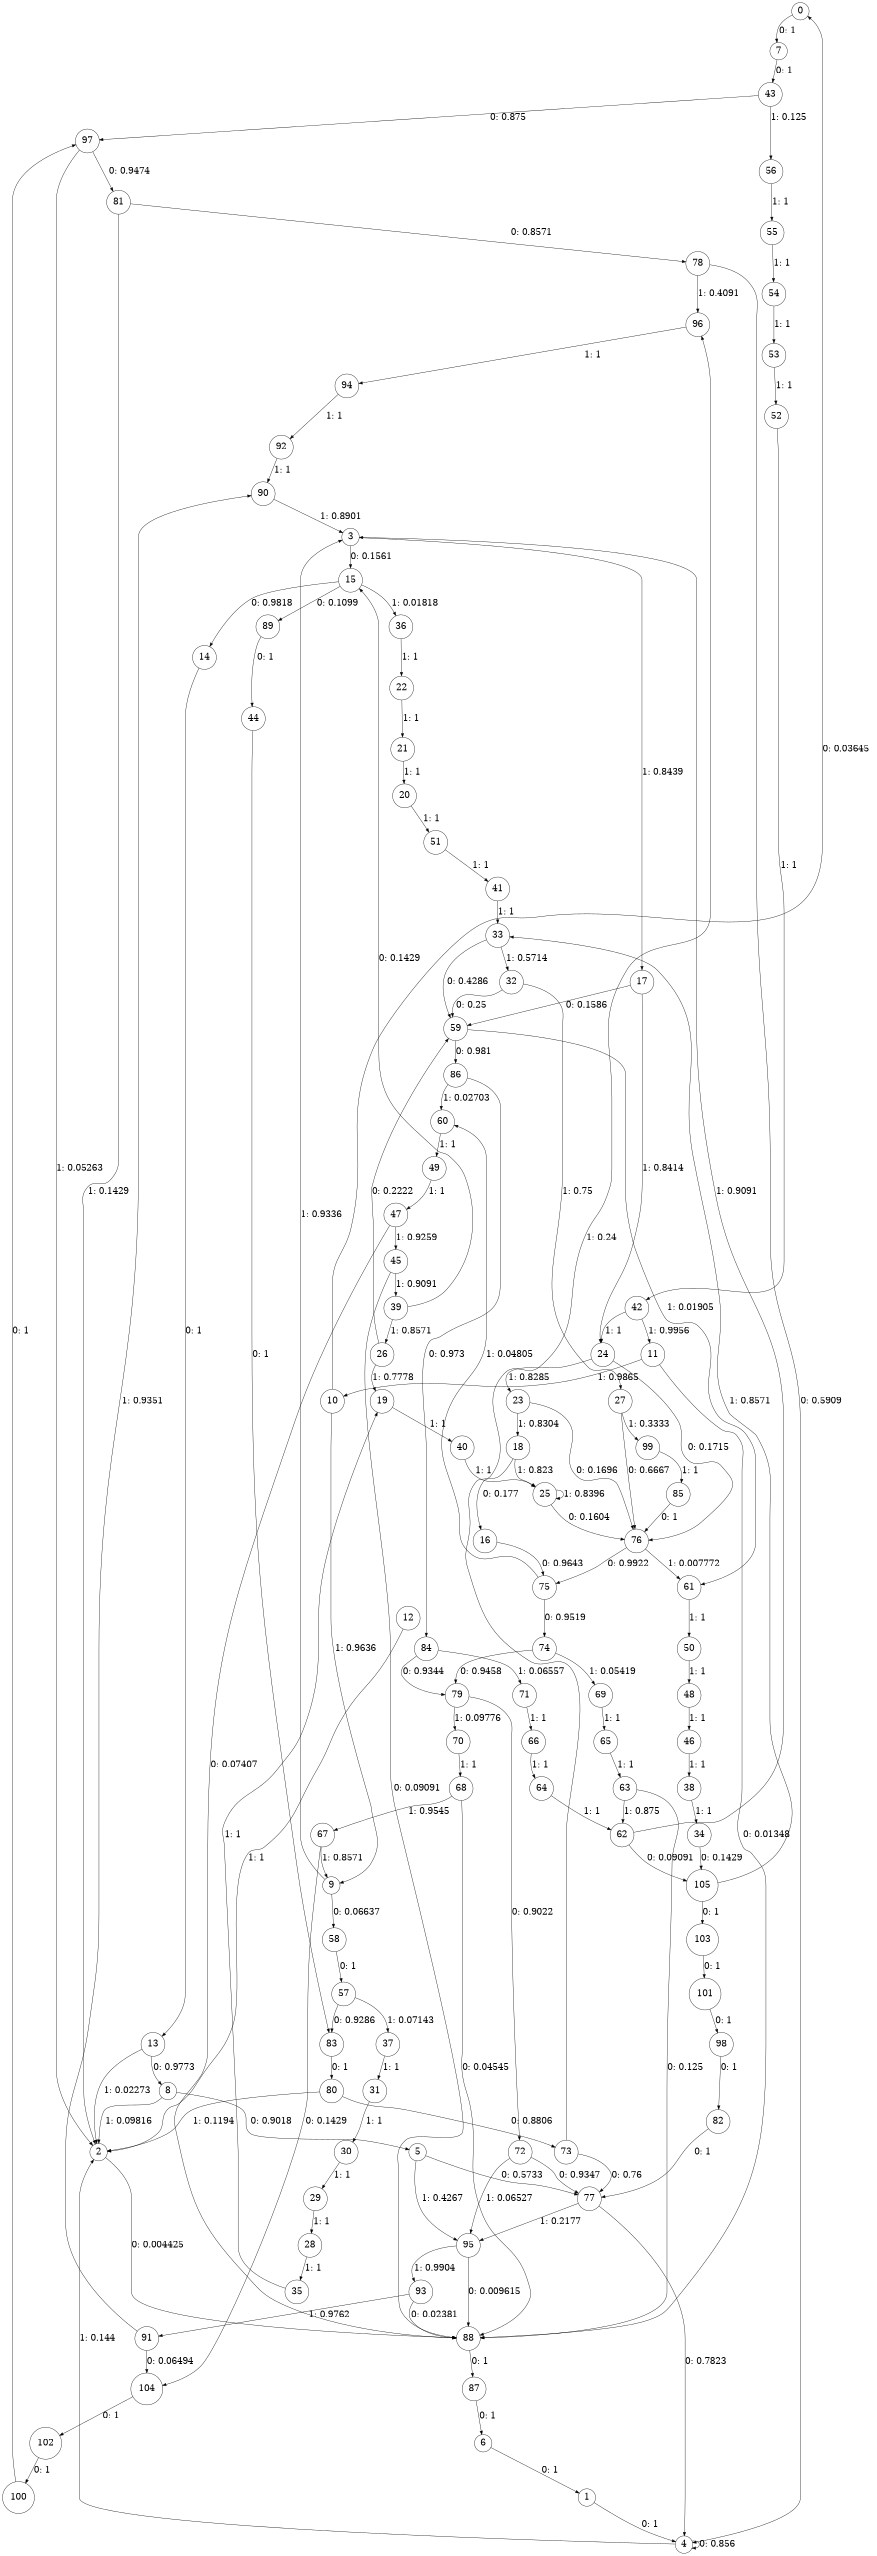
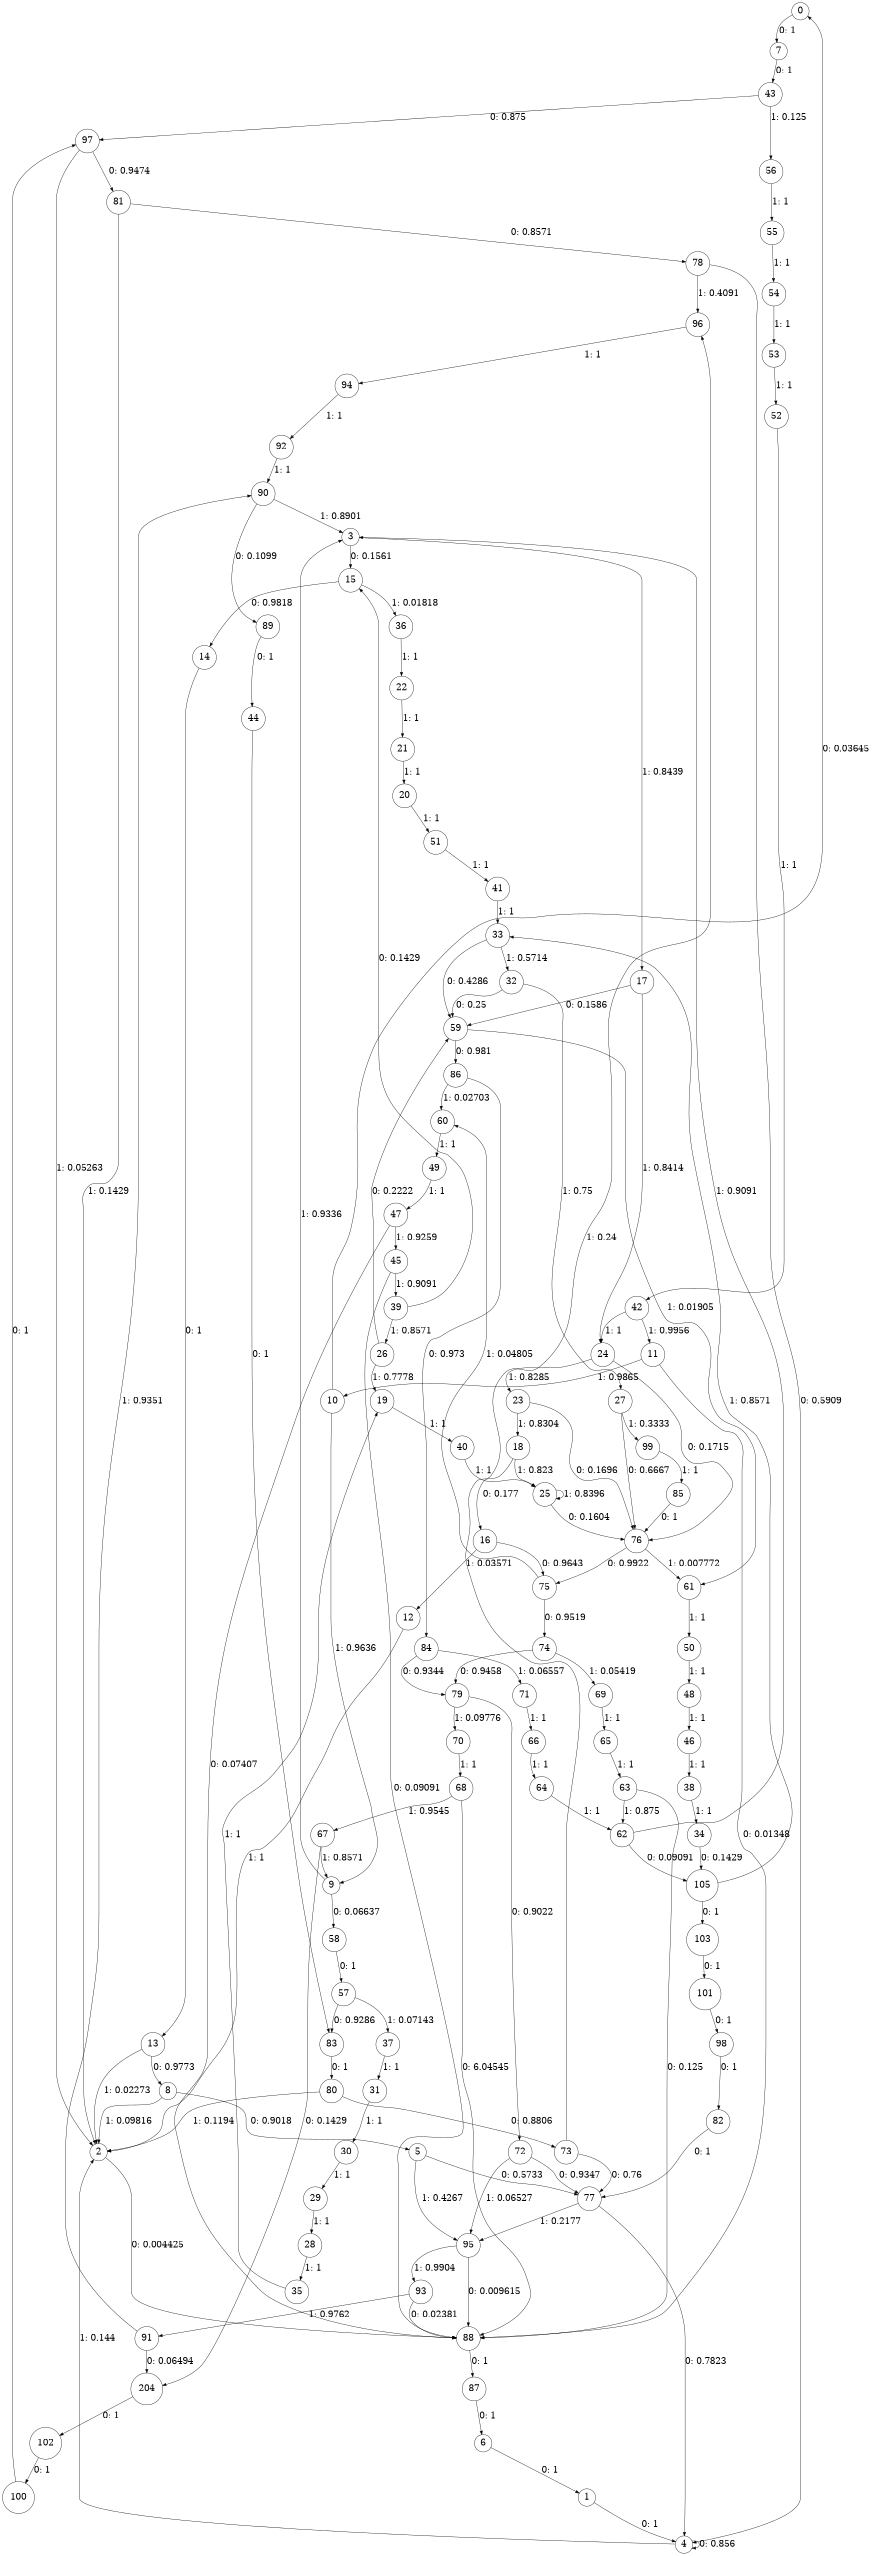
  digraph {
    node [fontsize=24 shape=circle]
    edge [fontsize=24]
    0
    7
    43
    97
    56
    1
    4
    2
    88
    87
    11
    10
    6
    9
    3
    15
    17
    14
    36
    59
    24
    13
    22
    86
    61
    23
    76
    5
    77
    95
    93
    91
    81
    55
    8
    58
    57
    37
    83
    12
    21
    16
    75
    60
    74
    49
    69
    79
    84
    50
    18
    25
    19
    40
    20
    51
    41
    33
    26
    27
    99
    85
    28
    35
    29
    30
    31
    32
    34
    105
    103
    101
    38
    39
    42
    78
    54
    44
    80
    73
    45
    46
    47
    48
    52
    53
    71
    62
    63
    64
    65
    66
    67
-   104
+   104 [label=204]
    102
    100
    68
    70
    72
    96
    94
    92
    82
    89
    90
    98
    0 -> 7 [label="0: 1        "]
    7 -> 43 [label="0: 1        "]
    43 -> 97 [label="0: 0.875    "]
    43 -> 56 [label="1: 0.125    "]
    97 -> 2 [label="1: 0.05263  "]
    97 -> 81 [label="0: 0.9474   "]
    56 -> 55 [label="1: 1        "]
    1 -> 4 [label="0: 1        "]
    4 -> 4 [label="0: 0.856    "]
    4 -> 2 [label="1: 0.144    "]
    2 -> 88 [label="0: 0.004425  "]
    88 -> 87 [label="0: 1        "]
    87 -> 6 [label="0: 1        "]
    11 -> 88 [label="0: 0.01348  "]
    11 -> 10 [label="1: 0.9865   "]
    10 -> 0 [label="0: 0.03645  "]
    10 -> 9 [label="1: 0.9636   "]
    6 -> 1 [label="0: 1        "]
    9 -> 3 [label="1: 0.9336   "]
    9 -> 58 [label="0: 0.06637  "]
    3 -> 15 [label="0: 0.1561   "]
    3 -> 17 [label="1: 0.8439   "]
    15 -> 14 [label="0: 0.9818   "]
    15 -> 36 [label="1: 0.01818  "]
    17 -> 59 [label="0: 0.1586   "]
    17 -> 24 [label="1: 0.8414   "]
    14 -> 13 [label="0: 1        "]
    36 -> 22 [label="1: 1        "]
    59 -> 86 [label="0: 0.981    "]
    59 -> 61 [label="1: 0.01905  "]
    24 -> 23 [label="1: 0.8285   "]
    24 -> 76 [label="0: 0.1715   "]
    13 -> 2 [label="1: 0.02273  "]
    13 -> 8 [label="0: 0.9773   "]
    22 -> 21 [label="1: 1        "]
    86 -> 60 [label="1: 0.02703  "]
    86 -> 84 [label="0: 0.973    "]
    61 -> 50 [label="1: 1        "]
    23 -> 76 [label="0: 0.1696   "]
    23 -> 18 [label="1: 0.8304   "]
    76 -> 61 [label="1: 0.007772  "]
    76 -> 75 [label="0: 0.9922   "]
    5 -> 77 [label="0: 0.5733   "]
    5 -> 95 [label="1: 0.4267   "]
    77 -> 4 [label="0: 0.7823   "]
    77 -> 95 [label="1: 0.2177   "]
    95 -> 88 [label="0: 0.009615  "]
    95 -> 93 [label="1: 0.9904   "]
    93 -> 88 [label="0: 0.02381  "]
    93 -> 91 [label="1: 0.9762   "]
    91 -> 104 [label="0: 0.06494  "]
    91 -> 90 [label="1: 0.9351   "]
    81 -> 2 [label="1: 0.1429   "]
    81 -> 78 [label="0: 0.8571   "]
    55 -> 54 [label="1: 1        "]
    8 -> 2 [label="1: 0.09816  "]
    8 -> 5 [label="0: 0.9018   "]
    58 -> 57 [label="0: 1        "]
    57 -> 37 [label="1: 0.07143  "]
    57 -> 83 [label="0: 0.9286   "]
    37 -> 31 [label="1: 1        "]
    83 -> 80 [label="0: 1        "]
    12 -> 2 [label="1: 1        "]
    21 -> 20 [label="1: 1        "]
+   16 -> 12 [label="1: 0.03571  "]
    16 -> 75 [label="0: 0.9643   "]
    75 -> 60 [label="1: 0.04805  "]
    75 -> 74 [label="0: 0.9519   "]
    60 -> 49 [label="1: 1        "]
    74 -> 69 [label="1: 0.05419  "]
    74 -> 79 [label="0: 0.9458   "]
    49 -> 47 [label="1: 1        "]
    69 -> 65 [label="1: 1        "]
    79 -> 70 [label="1: 0.09776  "]
    79 -> 72 [label="0: 0.9022   "]
    84 -> 79 [label="0: 0.9344   "]
    84 -> 71 [label="1: 0.06557  "]
    50 -> 48 [label="1: 1        "]
    18 -> 16 [label="0: 0.177    "]
    18 -> 25 [label="1: 0.823    "]
    25 -> 76 [label="0: 0.1604   "]
    25 -> 25 [label="1: 0.8396   "]
    19 -> 40 [label="1: 1        "]
    40 -> 25 [label="1: 1        "]
    20 -> 51 [label="1: 1        "]
    51 -> 41 [label="1: 1        "]
    41 -> 33 [label="1: 1        "]
    33 -> 59 [label="0: 0.4286   "]
    33 -> 32 [label="1: 0.5714   "]
    26 -> 59 [label="0: 0.2222   "]
    26 -> 19 [label="1: 0.7778   "]
    27 -> 76 [label="0: 0.6667   "]
    27 -> 99 [label="1: 0.3333   "]
    99 -> 85 [label="1: 1        "]
    85 -> 76 [label="0: 1        "]
    28 -> 35 [label="1: 1        "]
    35 -> 19 [label="1: 1        "]
    29 -> 28 [label="1: 1        "]
    30 -> 29 [label="1: 1        "]
    31 -> 30 [label="1: 1        "]
    32 -> 59 [label="0: 0.25     "]
    32 -> 27 [label="1: 0.75     "]
    34 -> 105 [label="0: 0.1429   "]
    105 -> 33 [label="1: 0.8571   "]
    105 -> 103 [label="0: 1        "]
    103 -> 101 [label="0: 1        "]
    101 -> 98 [label="0: 1        "]
    38 -> 34 [label="1: 1        "]
    39 -> 15 [label="0: 0.1429   "]
    39 -> 26 [label="1: 0.8571   "]
    42 -> 11 [label="1: 0.9956   "]
    42 -> 24 [label="1: 1        "]
    78 -> 4 [label="0: 0.5909   "]
    78 -> 96 [label="1: 0.4091   "]
    54 -> 53 [label="1: 1        "]
    44 -> 83 [label="0: 1        "]
    80 -> 2 [label="1: 0.1194   "]
    80 -> 73 [label="0: 0.8806   "]
    73 -> 77 [label="0: 0.76     "]
    73 -> 96 [label="1: 0.24     "]
    45 -> 88 [label="0: 0.09091  "]
    45 -> 39 [label="1: 0.9091   "]
    46 -> 38 [label="1: 1        "]
    47 -> 88 [label="0: 0.07407  "]
    47 -> 45 [label="1: 0.9259   "]
    48 -> 46 [label="1: 1        "]
    52 -> 42 [label="1: 1        "]
    53 -> 52 [label="1: 1        "]
    71 -> 66 [label="1: 1        "]
    62 -> 3 [label="1: 0.9091   "]
    62 -> 105 [label="0: 0.09091  "]
    63 -> 88 [label="0: 0.125    "]
    63 -> 62 [label="1: 0.875    "]
    64 -> 62 [label="1: 1        "]
    65 -> 63 [label="1: 1        "]
    66 -> 64 [label="1: 1        "]
    67 -> 9 [label="1: 0.8571   "]
    67 -> 104 [label="0: 0.1429   "]
    104 -> 102 [label="0: 1        "]
    102 -> 100 [label="0: 1        "]
    100 -> 97 [label="0: 1        "]
-   68 -> 88 [label="0: 0.04545  "]
+   68 -> 88 [label="0: 6.04545  "]
    68 -> 67 [label="1: 0.9545   "]
    70 -> 68 [label="1: 1        "]
    72 -> 77 [label="0: 0.9347   "]
    72 -> 95 [label="1: 0.06527  "]
    96 -> 94 [label="1: 1        "]
    94 -> 92 [label="1: 1        "]
    92 -> 90 [label="1: 1        "]
    82 -> 77 [label="0: 1        "]
    89 -> 44 [label="0: 1        "]
    90 -> 3 [label="1: 0.8901   "]
-   15 -> 89 [label="0: 0.1099   "]
+   90 -> 89 [label="0: 0.1099   "]
    98 -> 82 [label="0: 1        "]
  }
